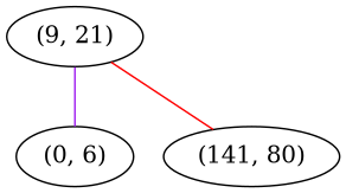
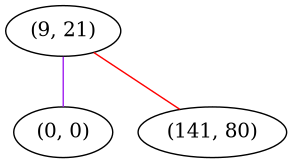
  graph {
    "(9, 21)"
-   "(0, 0)" [label="(0, 6)"]
+   "(0, 0)"
    n3 [label="(141, 80)"]
    "(9, 21)" -- "(0, 0)" [color=purple weight=4]
    "(9, 21)" -- n3 [color=red weight=1]
  }
